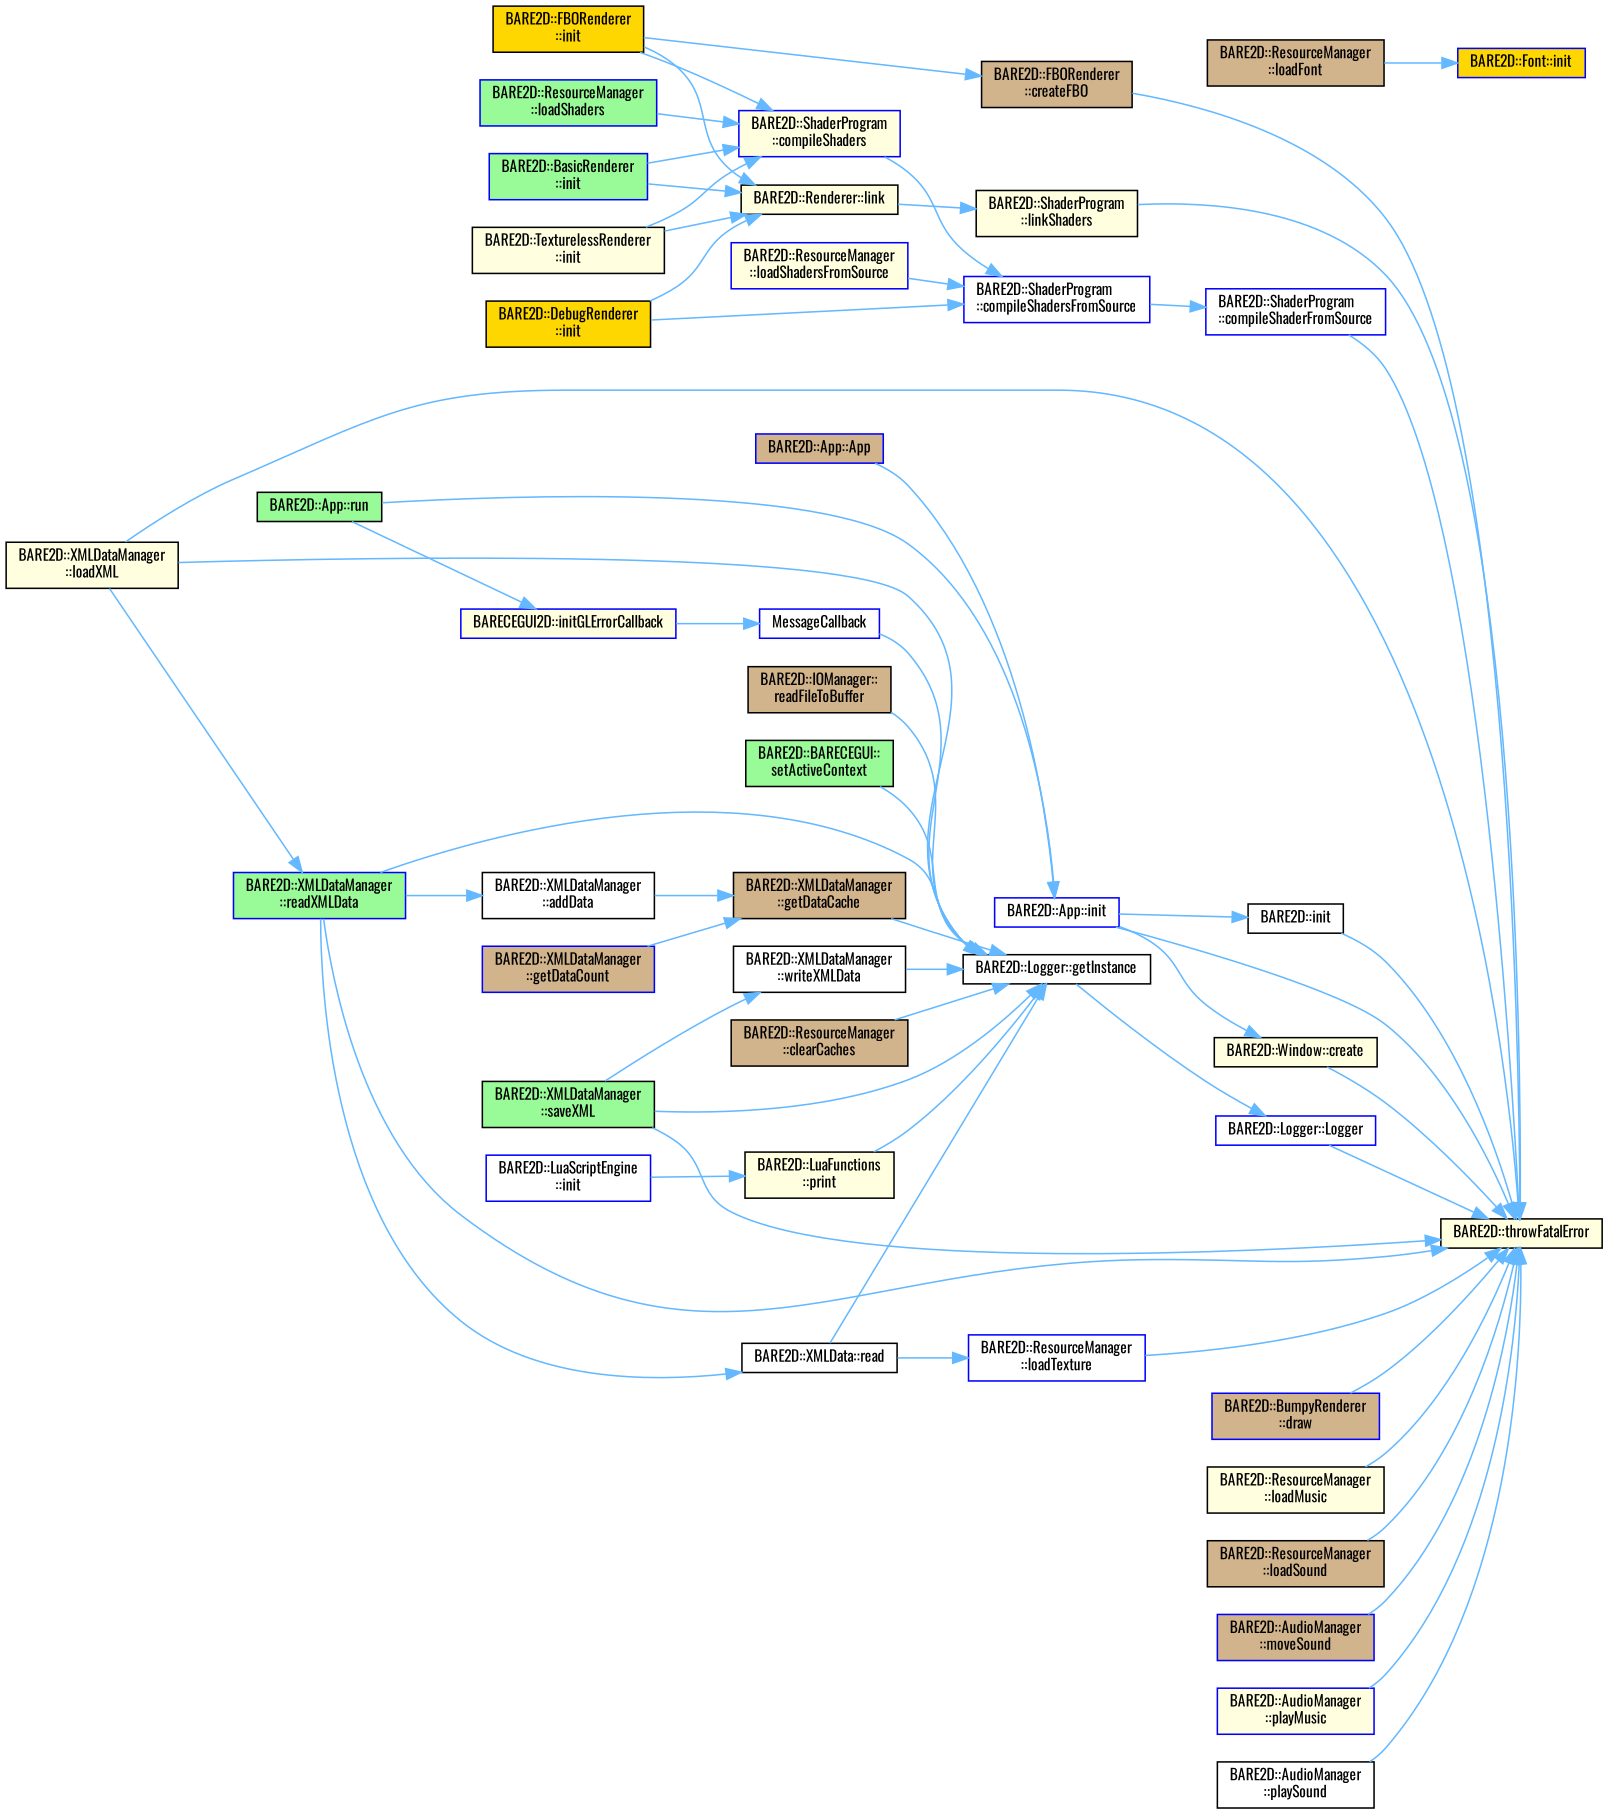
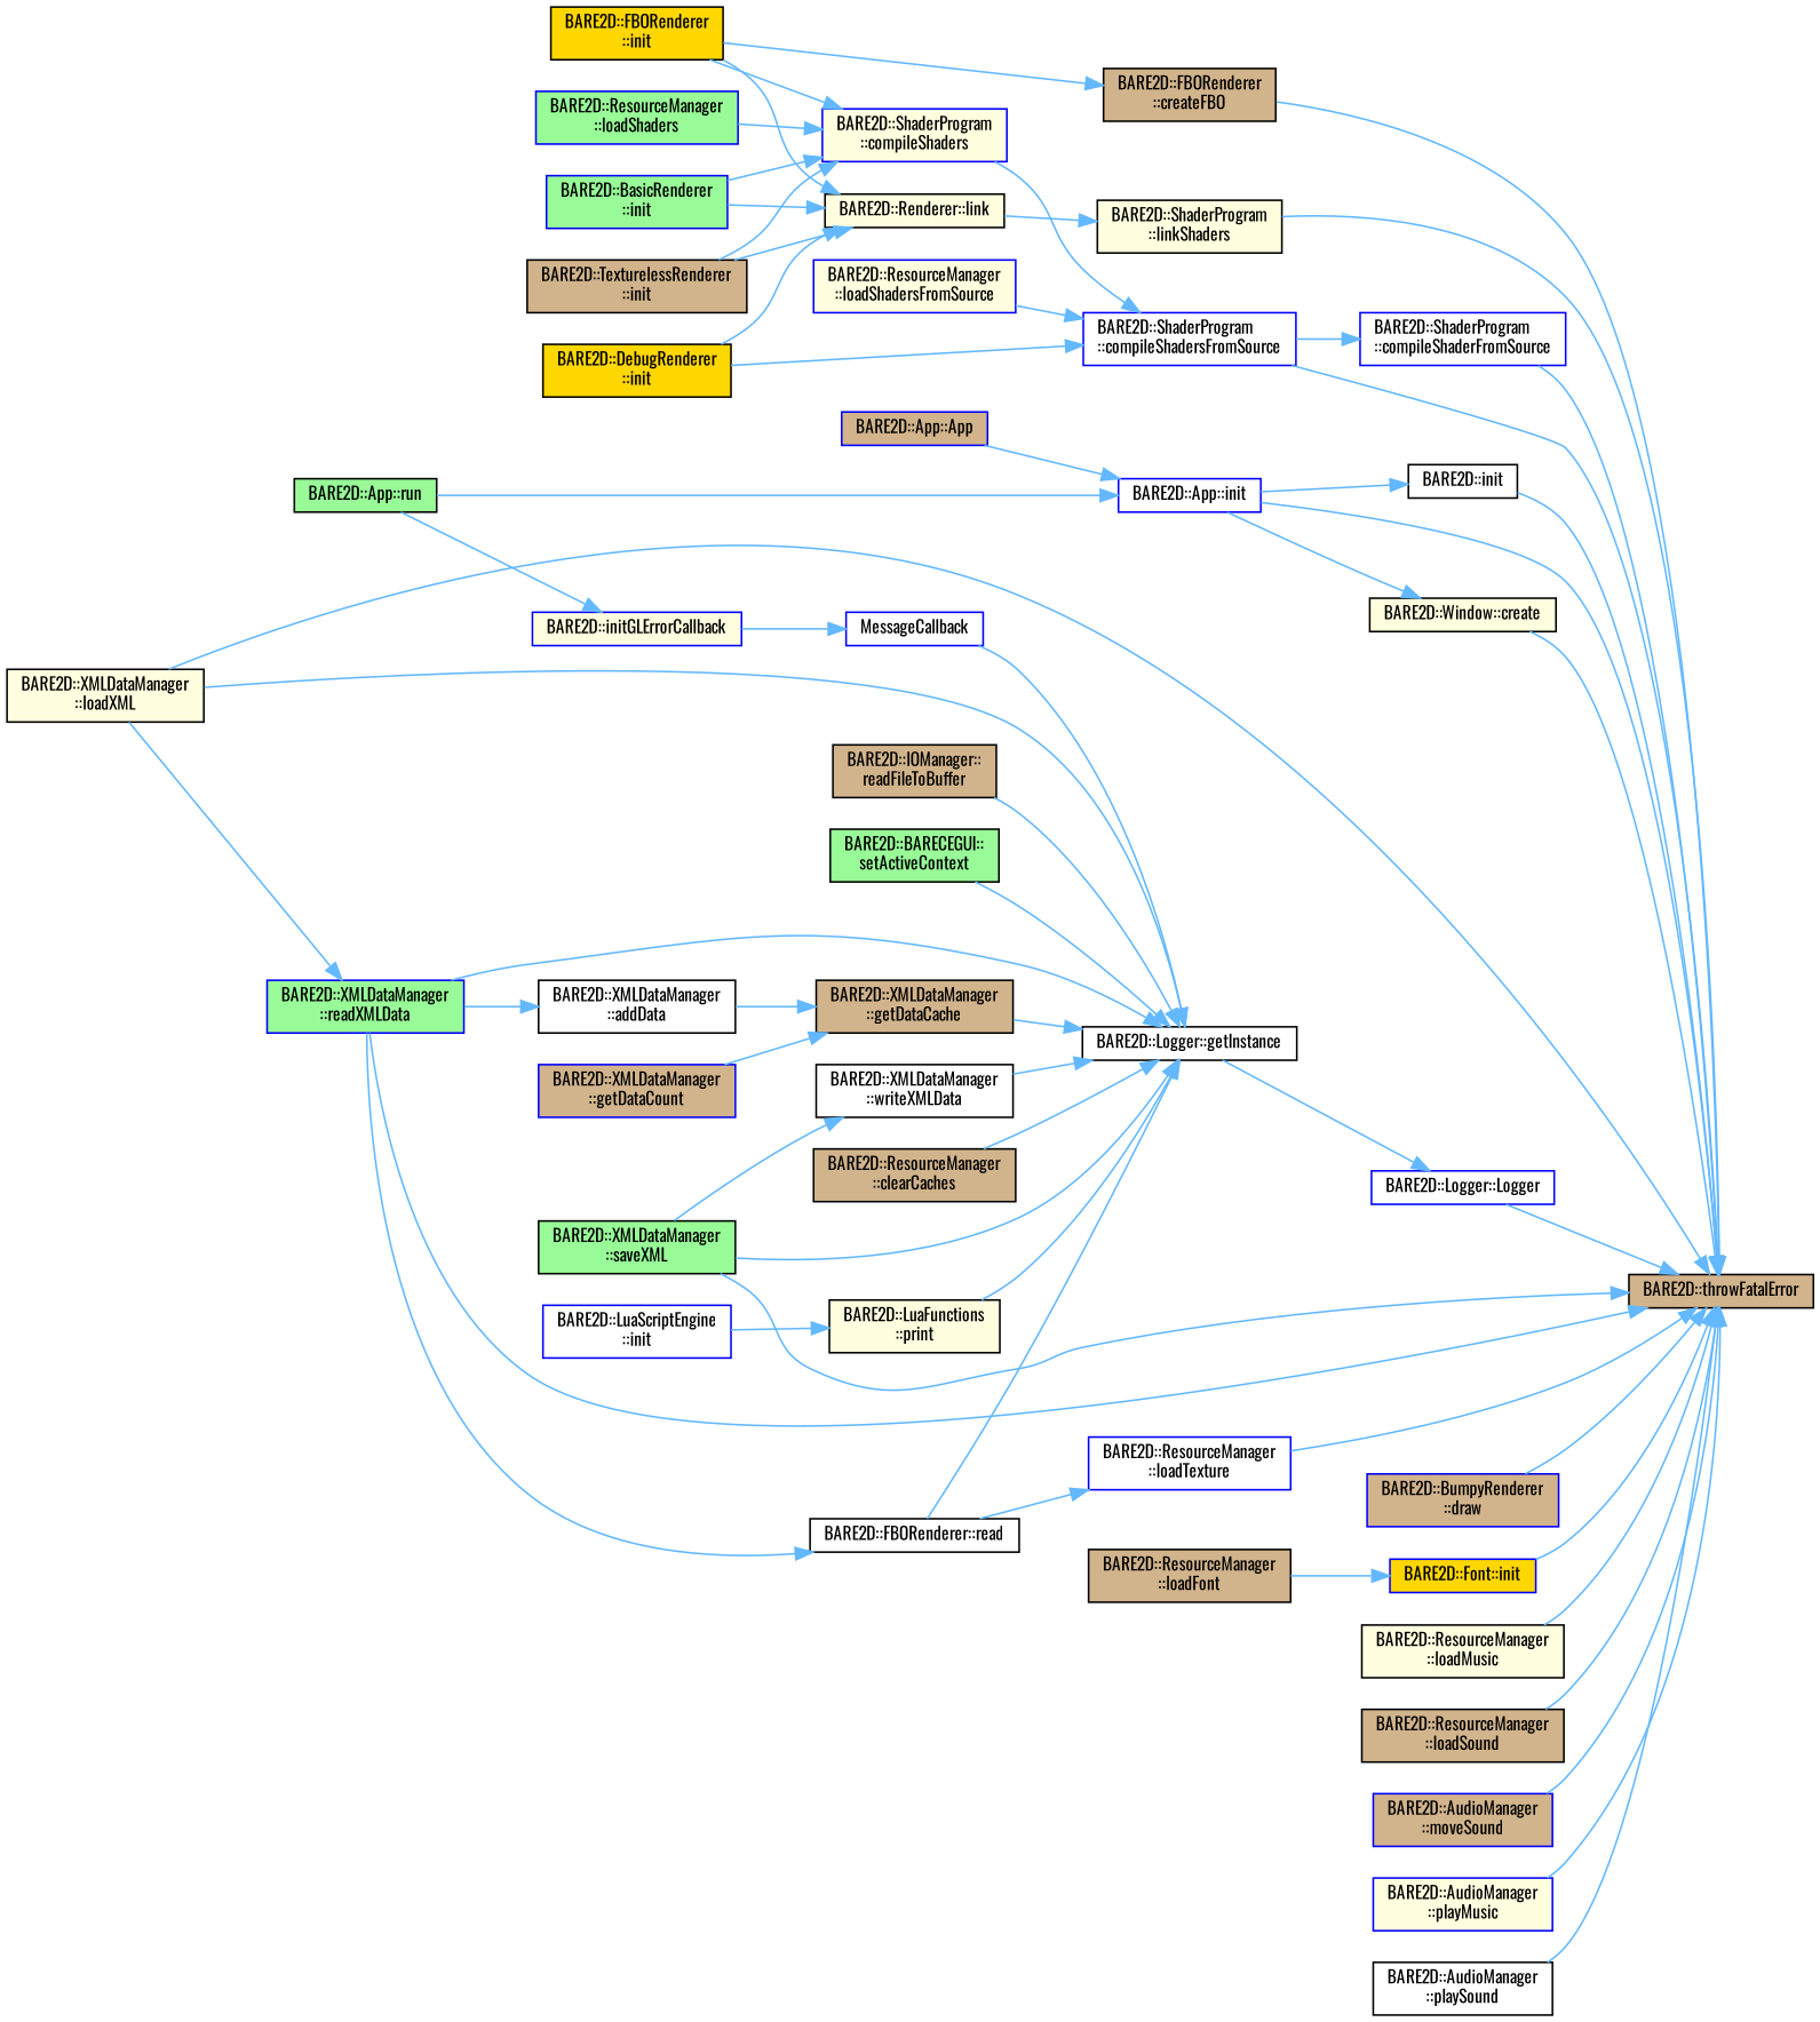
  digraph {
    fontname=Oswald
    rankdir=RL
    node [color=black fillcolor=white fontname=Oswald fontsize=10 shape=box style=filled]
    edge [color=steelblue1 dir=back fontname=Oswald fontsize=10 labelfontname=Helvetica labelfontsize=10 style=solid]
-   n1 [fillcolor=lightyellow fontcolor=black height=0.2 label="BARE2D::throwFatalError" width=0.4]
+   n1 [fillcolor=tan fontcolor=black height=0.2 label="BARE2D::throwFatalError" width=0.4]
    n2 [color=blue height=0.2 label="BARE2D::ShaderProgram\l::compileShaderFromSource" width=0.4]
    n3 [color=blue height=0.2 label="BARE2D::ShaderProgram\l::compileShadersFromSource" width=0.4]
    n4 [fillcolor=lightyellow height=0.2 label="BARE2D::Window::create" width=0.4]
    n5 [color=blue height=0.2 label="BARE2D::App::init" width=0.4]
    n6 [fillcolor=tan height=0.2 label="BARE2D::FBORenderer\l::createFBO" width=0.4]
    n7 [color=blue fillcolor=tan height=0.2 label="BARE2D::BumpyRenderer\l::draw" width=0.4]
    n8 [height=0.2 label="BARE2D::init" width=0.4]
    n9 [color=blue fillcolor=gold height=0.2 label="BARE2D::Font::init" width=0.4]
    n10 [fillcolor=lightyellow height=0.2 label="BARE2D::ShaderProgram\l::linkShaders" width=0.4]
    n11 [fillcolor=lightyellow height=0.2 label="BARE2D::ResourceManager\l::loadMusic" width=0.4]
    n12 [fillcolor=tan height=0.2 label="BARE2D::ResourceManager\l::loadSound" width=0.4]
    n13 [color=blue height=0.2 label="BARE2D::ResourceManager\l::loadTexture" width=0.4]
    n14 [color=blue fillcolor=palegreen height=0.2 label="BARE2D::XMLDataManager\l::readXMLData" width=0.4]
    n15 [fillcolor=lightyellow height=0.2 label="BARE2D::XMLDataManager\l::loadXML" width=0.4]
    n16 [color=blue height=0.2 label="BARE2D::Logger::Logger" width=0.4]
    n17 [fillcolor=palegreen height=0.2 label="BARE2D::XMLDataManager\l::saveXML" width=0.4]
    n18 [color=blue fillcolor=tan height=0.2 label="BARE2D::AudioManager\l::moveSound" width=0.4]
    n19 [color=blue fillcolor=lightyellow height=0.2 label="BARE2D::AudioManager\l::playMusic" width=0.4]
    n20 [height=0.2 label="BARE2D::AudioManager\l::playSound" width=0.4]
    n21 [color=blue fillcolor=lightyellow height=0.2 label="BARE2D::ShaderProgram\l::compileShaders" width=0.4]
    n22 [fillcolor=gold height=0.2 label="BARE2D::DebugRenderer\l::init" width=0.4]
    n23 [color=blue fillcolor=lightyellow height=0.2 label="BARE2D::ResourceManager\l::loadShadersFromSource" width=0.4]
    n24 [color=blue fillcolor=tan height=0.2 label="BARE2D::App::App" width=0.4]
    n25 [fillcolor=palegreen height=0.2 label="BARE2D::App::run" width=0.4]
    n26 [fillcolor=gold height=0.2 label="BARE2D::FBORenderer\l::init" width=0.4]
    n27 [fillcolor=tan height=0.2 label="BARE2D::ResourceManager\l::loadFont" width=0.4]
    n28 [fillcolor=lightyellow height=0.2 label="BARE2D::Renderer::link" width=0.4]
-   n29 [height=0.2 label="BARE2D::XMLData::read" width=0.4]
+   n29 [height=0.2 label="BARE2D::FBORenderer::read" width=0.4]
    n30 [height=0.2 label="BARE2D::Logger::getInstance" width=0.4]
    n31 [color=blue fillcolor=palegreen height=0.2 label="BARE2D::BasicRenderer\l::init" width=0.4]
-   n32 [fillcolor=lightyellow height=0.2 label="BARE2D::TexturelessRenderer\l::init" width=0.4]
+   n32 [fillcolor=tan height=0.2 label="BARE2D::TexturelessRenderer\l::init" width=0.4]
    n33 [color=blue fillcolor=palegreen height=0.2 label="BARE2D::ResourceManager\l::loadShaders" width=0.4]
    n34 [fillcolor=tan height=0.2 label="BARE2D::ResourceManager\l::clearCaches" width=0.4]
    n35 [fillcolor=tan height=0.2 label="BARE2D::XMLDataManager\l::getDataCache" width=0.4]
    n36 [color=blue height=0.2 label=MessageCallback width=0.4]
    n37 [fillcolor=lightyellow height=0.2 label="BARE2D::LuaFunctions\l::print" width=0.4]
    n38 [fillcolor=tan height=0.2 label="BARE2D::IOManager::\lreadFileToBuffer" width=0.4]
    n39 [fillcolor=palegreen height=0.2 label="BARE2D::BARECEGUI::\lsetActiveContext" width=0.4]
    n40 [height=0.2 label="BARE2D::XMLDataManager\l::writeXMLData" width=0.4]
    n41 [height=0.2 label="BARE2D::XMLDataManager\l::addData" width=0.4]
    n42 [color=blue fillcolor=tan height=0.2 label="BARE2D::XMLDataManager\l::getDataCount" width=0.4]
-   n43 [color=blue fillcolor=lightyellow height=0.2 label="BARECEGUI2D::initGLErrorCallback" width=0.4]
+   n43 [color=blue fillcolor=lightyellow height=0.2 label="BARE2D::initGLErrorCallback" width=0.4]
    n44 [color=blue height=0.2 label="BARE2D::LuaScriptEngine\l::init" width=0.4]
    n1 -> n2
+   n1 -> n3
    n1 -> n4
    n1 -> n5
    n1 -> n6
    n1 -> n7
    n1 -> n8
+   n1 -> n9
    n1 -> n10
    n1 -> n11
    n1 -> n12
    n1 -> n13
    n1 -> n14
    n1 -> n15
    n1 -> n16
    n1 -> n17
    n1 -> n18
    n1 -> n19
    n1 -> n20
    n2 -> n3
    n3 -> n21
    n3 -> n22
    n3 -> n23
    n4 -> n5
    n5 -> n24
    n5 -> n25
    n6 -> n26
    n8 -> n5
    n9 -> n27
    n10 -> n28
    n13 -> n29
    n14 -> n15
    n16 -> n30
    n21 -> n26
    n21 -> n31
    n21 -> n32
    n21 -> n33
    n28 -> n22
    n28 -> n26
    n28 -> n31
    n28 -> n32
    n29 -> n14
    n30 -> n14
    n30 -> n15
    n30 -> n17
    n30 -> n29
    n30 -> n34
    n30 -> n35
    n30 -> n36
    n30 -> n37
    n30 -> n38
    n30 -> n39
    n30 -> n40
    n35 -> n41
    n35 -> n42
    n36 -> n43
    n37 -> n44
    n40 -> n17
    n41 -> n14
    n43 -> n25
  }
